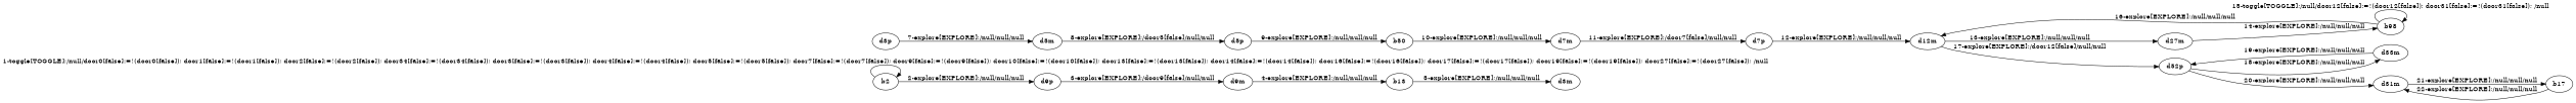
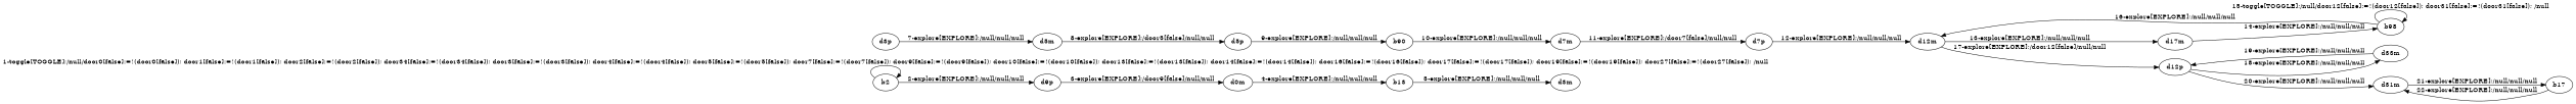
  digraph {
    rankdir=LR
    n1 [label=b2]
    d9p
-   d9m
+   d9m [label=d0m]
    b13
    d3m
    d3p
    d5m
    d5p
-   b90 [label=b50]
+   b90
    d7m
    d7p
    d12m
-   d17m [label=d27m]
-   d12p [label=d52p]
+   d17m
+   d12p
    b98
    d33m
    d31m
    b17
    n1 -> n1 [label="1-toggle[TOGGLE];/null/door0[false]:=!(door0[false]); door1[false]:=!(door1[false]); door2[false]:=!(door2[false]); door34[false]:=!(door34[false]); door3[false]:=!(door3[false]); door4[false]:=!(door4[false]); door5[false]:=!(door5[false]); door7[false]:=!(door7[false]); door9[false]:=!(door9[false]); door10[false]:=!(door10[false]); door13[false]:=!(door13[false]); door14[false]:=!(door14[false]); door16[false]:=!(door16[false]); door17[false]:=!(door17[false]); door19[false]:=!(door19[false]); door27[false]:=!(door27[false]); /null"]
    n1 -> d9p [label="2-explore[EXPLORE];/null/null/null"]
    d9p -> d9m [label="3-explore[EXPLORE];/door9[false]/null/null"]
    d9m -> b13 [label="4-explore[EXPLORE];/null/null/null"]
    b13 -> d3m [label="5-explore[EXPLORE];/null/null/null"]
    d3p -> d5m [label="7-explore[EXPLORE];/null/null/null"]
    d5m -> d5p [label="8-explore[EXPLORE];/door5[false]/null/null"]
    d5p -> b90 [label="9-explore[EXPLORE];/null/null/null"]
    b90 -> d7m [label="10-explore[EXPLORE];/null/null/null"]
    d7m -> d7p [label="11-explore[EXPLORE];/door7[false]/null/null"]
    d7p -> d12m [label="12-explore[EXPLORE];/null/null/null"]
    d12m -> d17m [label="13-explore[EXPLORE];/null/null/null"]
    d12m -> d12p [label="17-explore[EXPLORE];/door12[false]/null/null"]
    d17m -> b98 [label="14-explore[EXPLORE];/null/null/null"]
    d12p -> d33m [label="18-explore[EXPLORE];/null/null/null"]
    d12p -> d31m [label="20-explore[EXPLORE];/null/null/null"]
    b98 -> d12m [label="16-explore[EXPLORE];/null/null/null"]
    b98 -> b98 [label="15-toggle[TOGGLE];/null/door12[false]:=!(door12[false]); door31[false]:=!(door31[false]); /null"]
    d33m -> d12p [label="19-explore[EXPLORE];/null/null/null"]
    d31m -> b17 [label="21-explore[EXPLORE];/null/null/null"]
    b17 -> d31m [label="22-explore[EXPLORE];/null/null/null"]
  }
